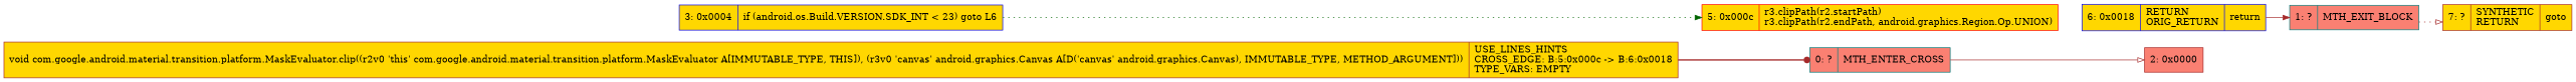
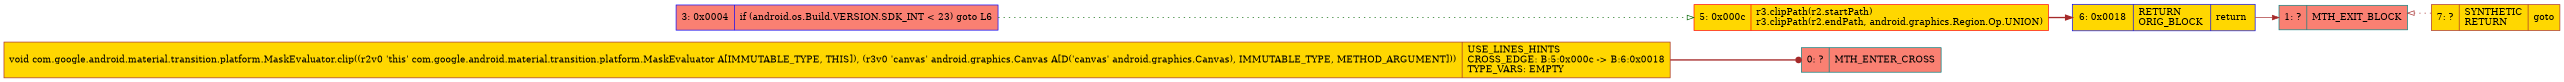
  digraph {
    rankdir=LR
    node [color=brown fillcolor=salmon shape=record style=filled]
    edge [arrowhead=onormal color=brown style=solid]
    n1 [color=teal label="{0\:\ ?|MTH_ENTER_CROSS\l}"]
-   n2 [label="{2\:\ 0x0000}"]
-   n3 [color=blue fillcolor=gold label="{3\:\ 0x0004|if (android.os.Build.VERSION.SDK_INT \< 23) goto L6\l}"]
+   n3 [color=blue label="{3\:\ 0x0004|if (android.os.Build.VERSION.SDK_INT \< 23) goto L6\l}"]
    n4 [color=red fillcolor=gold label="{5\:\ 0x000c|r3.clipPath(r2.startPath)\lr3.clipPath(r2.endPath, android.graphics.Region.Op.UNION)\l}"]
-   n5 [color=blue fillcolor=gold label="{6\:\ 0x0018|RETURN\lORIG_RETURN\l|return\l}"]
+   n5 [color=blue fillcolor=gold label="{6\:\ 0x0018|RETURN\lORIG_BLOCK\l|return\l}"]
    n6 [fillcolor=gold label="{7\:\ ?|SYNTHETIC\lRETURN\l|goto\l}"]
    n7 [color=teal label="{1\:\ ?|MTH_EXIT_BLOCK\l}"]
    n8 [fillcolor=gold label="{void com.google.android.material.transition.platform.MaskEvaluator.clip((r2v0 'this' com.google.android.material.transition.platform.MaskEvaluator A[IMMUTABLE_TYPE, THIS]), (r3v0 'canvas' android.graphics.Canvas A[D('canvas' android.graphics.Canvas), IMMUTABLE_TYPE, METHOD_ARGUMENT]))  | USE_LINES_HINTS\lCROSS_EDGE: B:5:0x000c \-\> B:6:0x0018\lTYPE_VARS: EMPTY\l}"]
-   n1 -> n2
-   n3 -> n4 [arrowhead=normal color=darkgreen style=dotted]
+   n3 -> n4 [color=darkgreen style=dotted]
+   n4 -> n5 [arrowhead=normal style=bold]
    n5 -> n7 [arrowhead=normal]
-   n7 -> n6 [style=dotted]
+   n6 -> n7 [style=dotted]
    n8 -> n1 [arrowhead=dot style=bold]
  }
